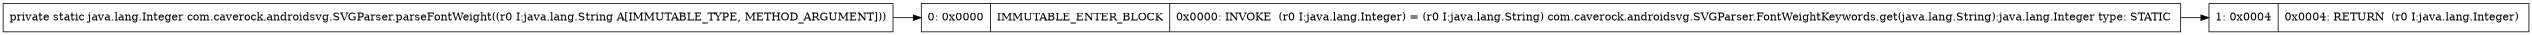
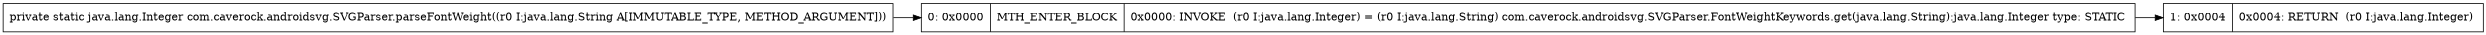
  digraph {
    rankdir=LR
    node [shape=record]
-   n1 [label="{0\:\ 0x0000|IMMUTABLE_ENTER_BLOCK\l|0x0000: INVOKE  (r0 I:java.lang.Integer) = (r0 I:java.lang.String) com.caverock.androidsvg.SVGParser.FontWeightKeywords.get(java.lang.String):java.lang.Integer type: STATIC \l}"]
+   n1 [label="{0\:\ 0x0000|MTH_ENTER_BLOCK\l|0x0000: INVOKE  (r0 I:java.lang.Integer) = (r0 I:java.lang.String) com.caverock.androidsvg.SVGParser.FontWeightKeywords.get(java.lang.String):java.lang.Integer type: STATIC \l}"]
    n2 [label="{1\:\ 0x0004|0x0004: RETURN  (r0 I:java.lang.Integer) \l}"]
    n3 [label="{private static java.lang.Integer com.caverock.androidsvg.SVGParser.parseFontWeight((r0 I:java.lang.String A[IMMUTABLE_TYPE, METHOD_ARGUMENT])) }"]
    n1 -> n2
    n3 -> n1
  }
